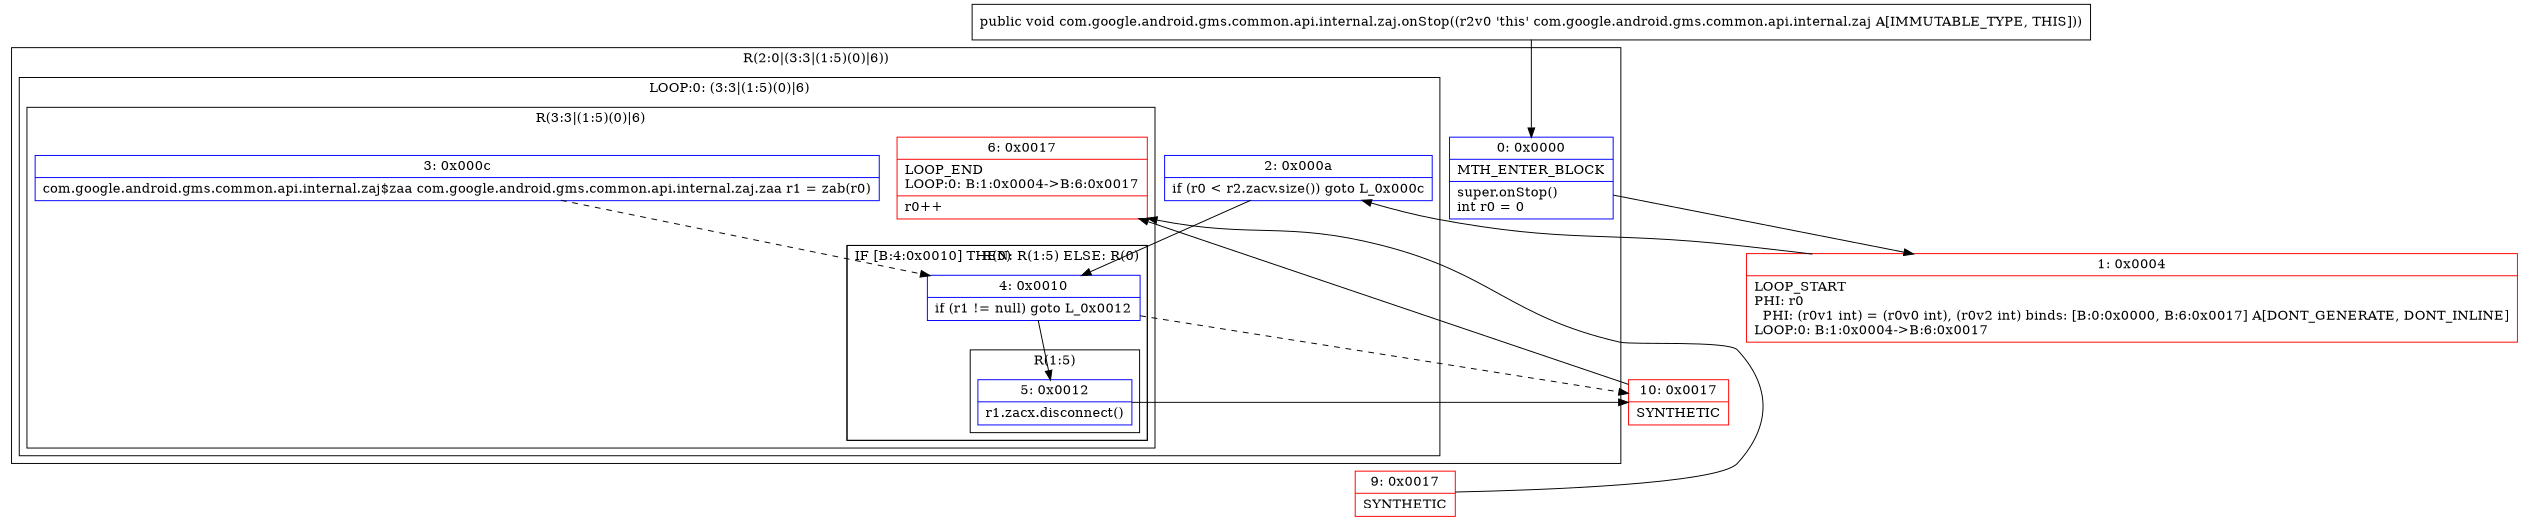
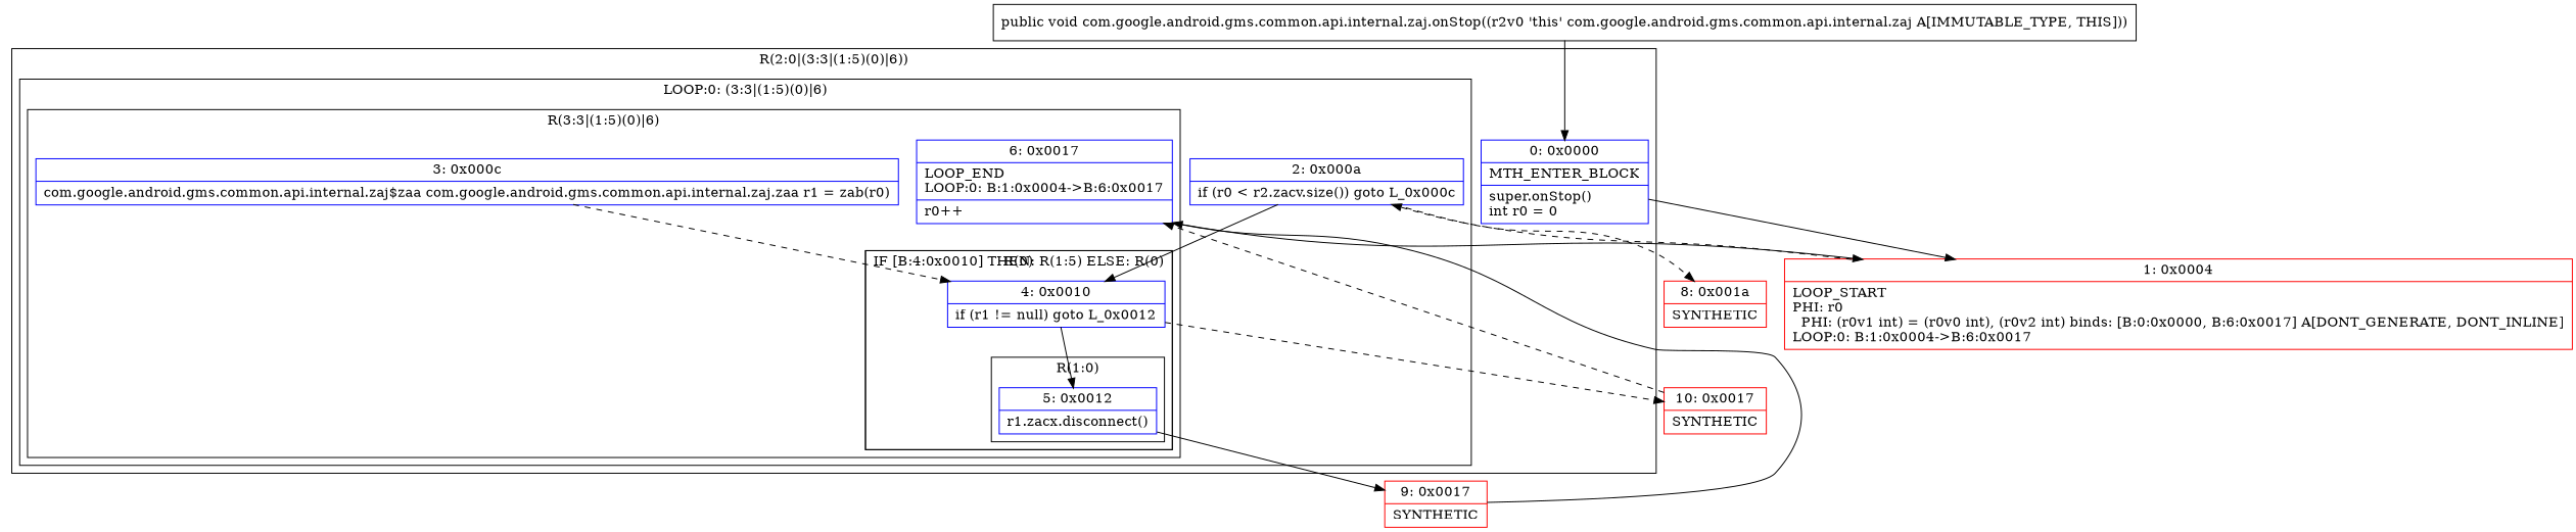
  digraph {
    node [color=blue shape=record]
    n1 [label="{5\:\ 0x0012|r1.zacx.disconnect()\l}"]
    n2 [label="{4\:\ 0x0010|if (r1 != null) goto L_0x0012\l}"]
    n3 [label="{3\:\ 0x000c|com.google.android.gms.common.api.internal.zaj$zaa com.google.android.gms.common.api.internal.zaj.zaa r1 = zab(r0)\l}"]
-   n4 [color=red label="{6\:\ 0x0017|LOOP_END\lLOOP:0: B:1:0x0004\-\>B:6:0x0017\l|r0++\l}"]
+   n4 [label="{6\:\ 0x0017|LOOP_END\lLOOP:0: B:1:0x0004\-\>B:6:0x0017\l|r0++\l}"]
    n5 [label="{2\:\ 0x000a|if (r0 \< r2.zacv.size()) goto L_0x000c\l}"]
    n6 [label="{0\:\ 0x0000|MTH_ENTER_BLOCK\l|super.onStop()\lint r0 = 0\l}"]
    n7 [color=red label="{9\:\ 0x0017|SYNTHETIC\l}"]
    n8 [color=red label="{10\:\ 0x0017|SYNTHETIC\l}"]
    n9 [color=red label="{1\:\ 0x0004|LOOP_START\lPHI: r0 \l  PHI: (r0v1 int) = (r0v0 int), (r0v2 int) binds: [B:0:0x0000, B:6:0x0017] A[DONT_GENERATE, DONT_INLINE]\lLOOP:0: B:1:0x0004\-\>B:6:0x0017\l}"]
+   n10 [color=red label="{8\:\ 0x001a|SYNTHETIC\l}"]
    n11 [label="{public void com.google.android.gms.common.api.internal.zaj.onStop((r2v0 'this' com.google.android.gms.common.api.internal.zaj A[IMMUTABLE_TYPE, THIS])) }" color=""]
    subgraph cluster_1 {
      label="R(2:0|(3:3|(1:5)(0)|6))"
      n6
      subgraph cluster_2 {
        label="LOOP:0: (3:3|(1:5)(0)|6)"
        n5
        subgraph cluster_3 {
          label="R(3:3|(1:5)(0)|6)"
          n3
          n4
          subgraph cluster_4 {
            label="IF [B:4:0x0010] THEN: R(1:5) ELSE: R(0)"
            n2
            subgraph cluster_5 {
-             label="R(1:5)"
+             label="R(1:0)"
              n1
            }
            subgraph cluster_6 {
              label="R(0)"
            }
          }
        }
      }
    }
-   n1 -> n8
+   n1 -> n7
    n2 -> n1
    n2 -> n8 [style=dashed]
    n3 -> n2 [style=dashed]
+   n4 -> n9
    n5 -> n2
+   n5 -> n10 [style=dashed]
    n6 -> n9
    n7 -> n4
-   n8 -> n4
-   n9 -> n5
+   n8 -> n4 [style=dashed]
+   n9 -> n5 [style=dashed]
    n11 -> n6
  }
